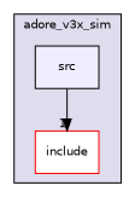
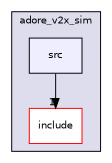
  digraph {
    compound=true
    node [fontname=Helvetica fontsize=10 shape=box style=filled]
    n1 [color=red fillcolor=white label=include]
    n2 [fillcolor="#eeeeff" label=src pencolor=black]
    subgraph cluster_1 {
      bgcolor="#ddddee"
      fontname=Helvetica
      fontsize=10
-     label=adore_v3x_sim
+     label=adore_v2x_sim
      pencolor=black
      n1
      n2
    }
    n2 -> n1 [headlabel=1 labeldistance=1.5 labelfontname=Helvetica labelfontsize=10]
  }
